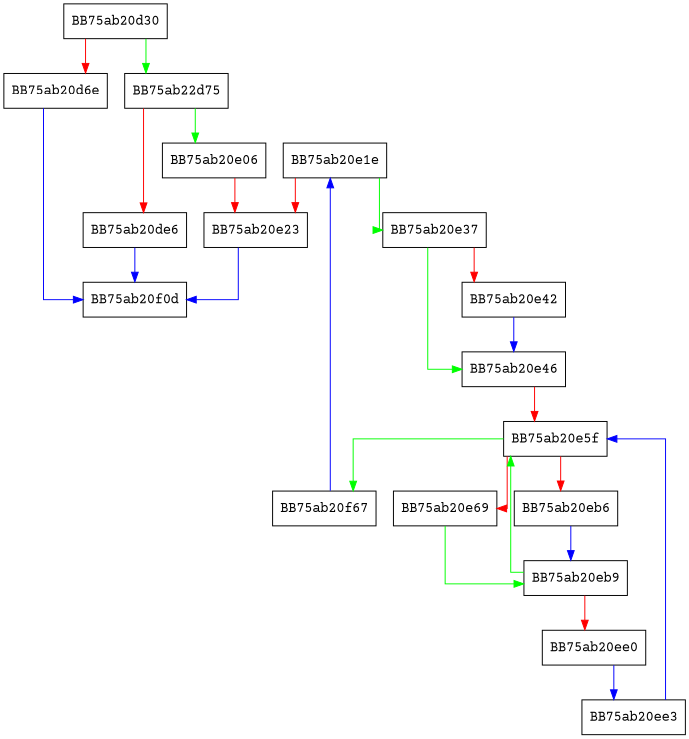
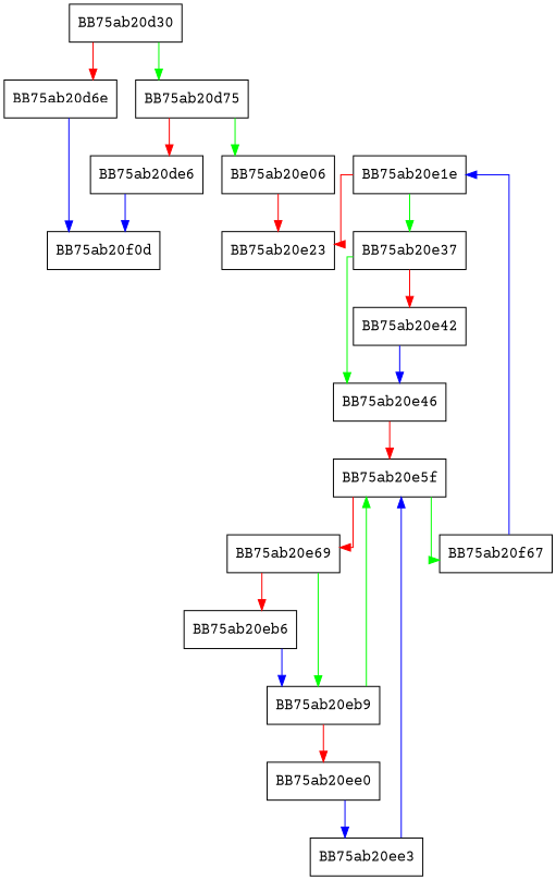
  digraph {
    fontname="Courier Prime"
    splines=ortho
    node [fontname="Courier Prime" shape=box]
    edge [color=red fontname="Courier Prime"]
    BB75ab20d30
-   BB75ab20d75 [label=BB75ab22d75]
+   BB75ab20d75
    BB75ab20d6e
    BB75ab20e06
    BB75ab20de6
    n6 [label=BB75ab20f0d]
    BB75ab20e23
    BB75ab20e1e
    BB75ab20e37
    BB75ab20e46
    BB75ab20e42
    BB75ab20e5f
    BB75ab20f67
    BB75ab20e69
    BB75ab20eb9
    BB75ab20eb6
    BB75ab20ee0
    BB75ab20ee3
    BB75ab20d30 -> BB75ab20d75 [color=green]
    BB75ab20d30 -> BB75ab20d6e
    BB75ab20d75 -> BB75ab20e06 [color=green]
    BB75ab20d75 -> BB75ab20de6
    BB75ab20d6e -> n6 [color=blue]
    BB75ab20e06 -> BB75ab20e23
    BB75ab20de6 -> n6 [color=blue]
-   BB75ab20e23 -> n6 [color=blue]
    BB75ab20e1e -> BB75ab20e23
    BB75ab20e1e -> BB75ab20e37 [color=green]
    BB75ab20e37 -> BB75ab20e46 [color=green]
    BB75ab20e37 -> BB75ab20e42
    BB75ab20e46 -> BB75ab20e5f
    BB75ab20e42 -> BB75ab20e46 [color=blue]
    BB75ab20e5f -> BB75ab20f67 [color=green]
    BB75ab20e5f -> BB75ab20e69
    BB75ab20f67 -> BB75ab20e1e [color=blue]
    BB75ab20e69 -> BB75ab20eb9 [color=green]
-   BB75ab20e5f -> BB75ab20eb6
+   BB75ab20e69 -> BB75ab20eb6
    BB75ab20eb9 -> BB75ab20e5f [color=green]
    BB75ab20eb9 -> BB75ab20ee0
    BB75ab20eb6 -> BB75ab20eb9 [color=blue]
    BB75ab20ee0 -> BB75ab20ee3 [color=blue]
    BB75ab20ee3 -> BB75ab20e5f [color=blue]
  }
